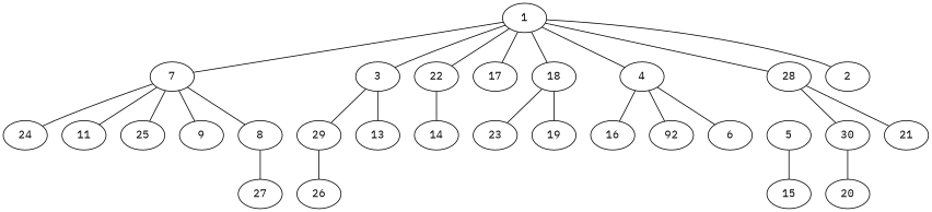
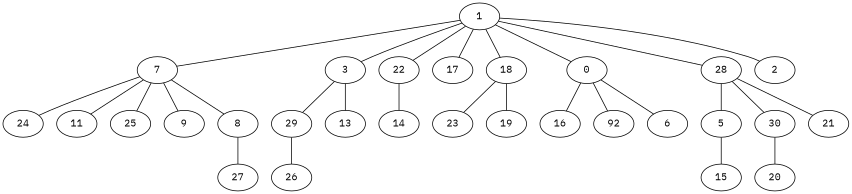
  graph {
    fontname="IBM Plex Mono"
    node [fontname="IBM Plex Mono"]
    edge [fontname="IBM Plex Mono"]
    1
    7
    3
    22
    17
    18
-   4
+   4 [label=0]
    28
    2
    24
    11
    25
    9
    8
    29
    13
    14
    23
    19
    16
    n21 [label=92]
    6
    5
    30
    21
    27
    26
    15
    20
    1 -- 7
    1 -- 3
    1 -- 22
    1 -- 17
    1 -- 18
    1 -- 4
    1 -- 28
    1 -- 2
    7 -- 24
    7 -- 11
    7 -- 25
    7 -- 9
    7 -- 8
    3 -- 29
    3 -- 13
    22 -- 14
    18 -- 23
    18 -- 19
    4 -- 16
    4 -- n21
    4 -- 6
+   28 -- 5
    28 -- 30
    28 -- 21
    8 -- 27
    29 -- 26
    5 -- 15
    30 -- 20
  }
